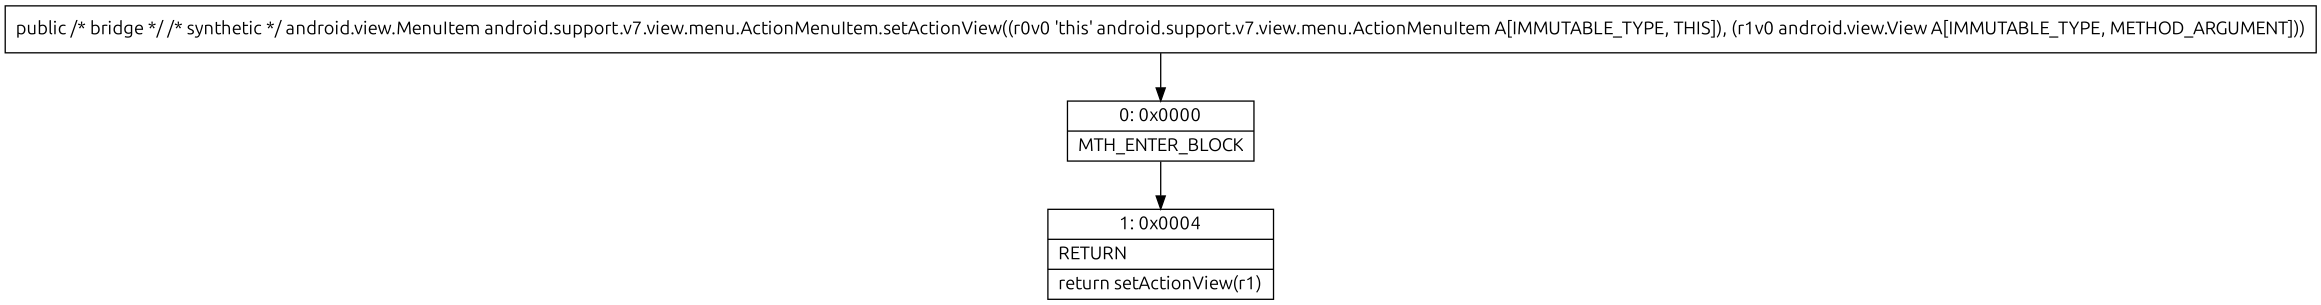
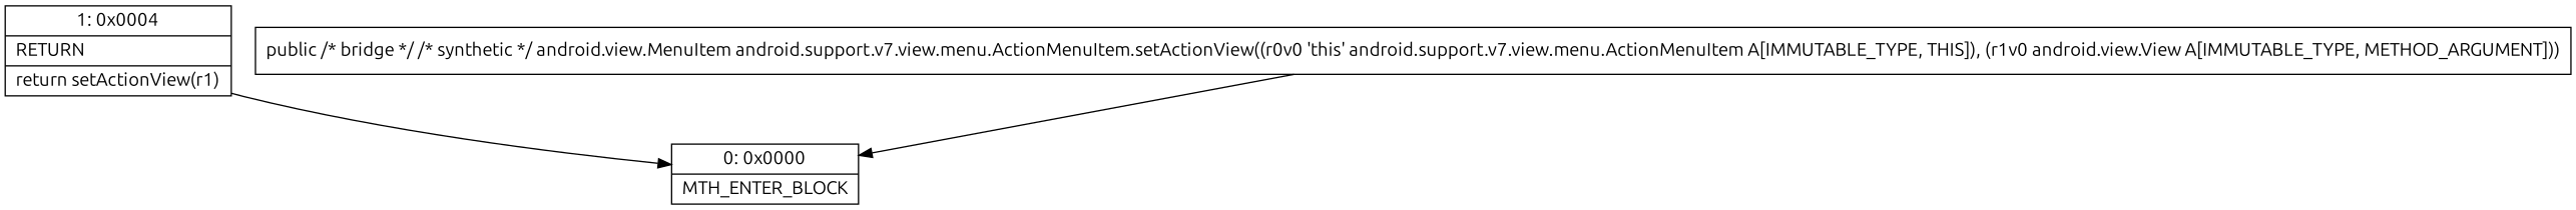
  digraph {
    fontname=Ubuntu
    node [shape=record fontname=Ubuntu]
    edge [fontname=Ubuntu]
    n1 [label="{0\:\ 0x0000|MTH_ENTER_BLOCK\l}"]
    n2 [label="{1\:\ 0x0004|RETURN\l|return setActionView(r1)\l}"]
    n3 [label="{public \/* bridge *\/ \/* synthetic *\/ android.view.MenuItem android.support.v7.view.menu.ActionMenuItem.setActionView((r0v0 'this' android.support.v7.view.menu.ActionMenuItem A[IMMUTABLE_TYPE, THIS]), (r1v0 android.view.View A[IMMUTABLE_TYPE, METHOD_ARGUMENT])) }"]
-   n1 -> n2
+   n2 -> n1
    n3 -> n1
  }
